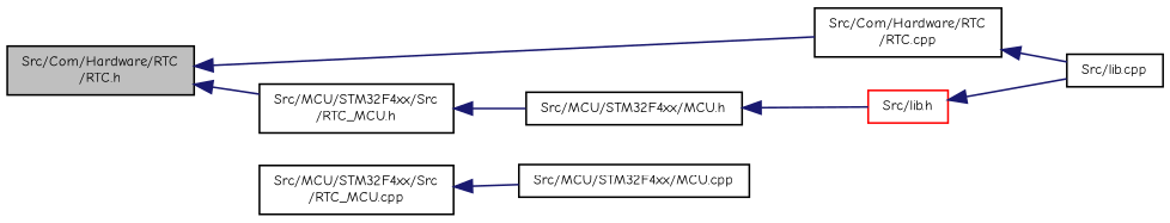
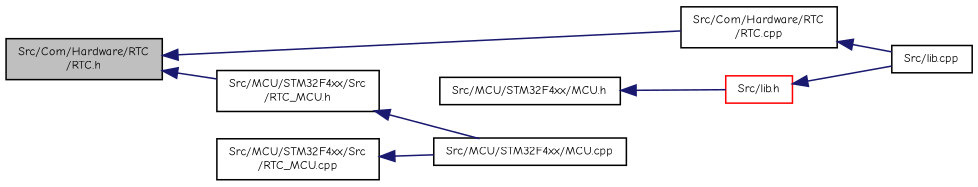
  digraph {
    fontname="Comic Neue"
    rankdir=LR
    node [color=black fillcolor=white fontname="Comic Neue" fontsize=8 shape=record style=filled]
    edge [color=midnightblue dir=back fontname="Comic Neue" fontsize=8 labelfontname=Sans labelfontsize=8 style=solid]
    n1 [fillcolor=grey75 fontcolor=black height=0.2 label="Src/Com/Hardware/RTC\l/RTC.h" width=0.4]
    n2 [height=0.2 label="Src/Com/Hardware/RTC\l/RTC.cpp" width=0.4]
    n3 [height=0.2 label="Src/MCU/STM32F4xx/Src\l/RTC_MCU.h" width=0.4]
    n4 [height=0.2 label="Src/lib.cpp" width=0.4]
    n5 [height=0.2 label="Src/MCU/STM32F4xx/MCU.h" width=0.4]
    n6 [height=0.2 label="Src/MCU/STM32F4xx/Src\l/RTC_MCU.cpp" width=0.4]
    n7 [height=0.2 label="Src/MCU/STM32F4xx/MCU.cpp" width=0.4]
    n8 [color=red height=0.2 label="Src/lib.h" width=0.4]
    n1 -> n2
    n1 -> n3
    n2 -> n4
-   n3 -> n5
+   n3 -> n7
    n5 -> n8
    n6 -> n7
    n8 -> n4
  }
